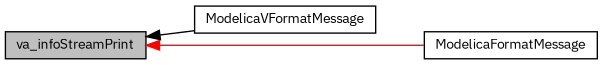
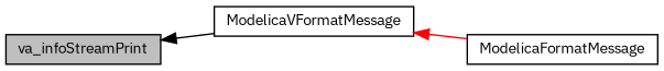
  digraph {
    fontname="IBM Plex Sans"
    rankdir=LR
    node [color=black fillcolor=white fontname="IBM Plex Sans" fontsize=10 shape=record style=filled]
    edge [dir=back fontname="IBM Plex Sans" fontsize=10 labelfontname=Helvetica labelfontsize=10 style=solid]
    n1 [fillcolor=grey75 fontcolor=black height=0.2 label=va_infoStreamPrint width=0.4]
    n2 [height=0.2 label=ModelicaVFormatMessage width=0.4]
    n3 [height=0.2 label=ModelicaFormatMessage width=0.4]
    n1 -> n2 [color=black]
-   n1 -> n3 [color=red]
+   n2 -> n3 [color=red]
  }
